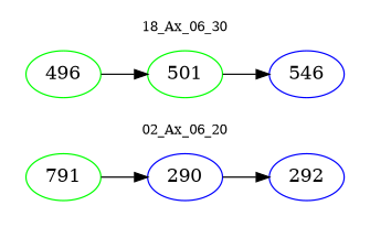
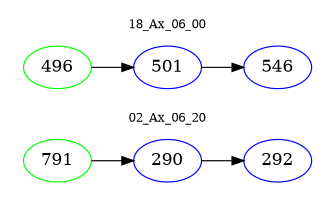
  digraph {
    rankdir=LR
    node [color=blue]
    edge [color=black]
    n1 [color=green label=791]
    n2 [label=290]
    n3 [label=292]
    n4 [color=green label=496]
-   n5 [color=green label=501]
+   n5 [label=501]
    n6 [label=546]
    subgraph cluster_1 {
      color=white
      fontsize=10
      label="02_Ax_06_20"
      n1
      n2
      n3
    }
    subgraph cluster_2 {
      color=white
      fontsize=10
-     label="18_Ax_06_30"
+     label="18_Ax_06_00"
      n4
      n5
      n6
    }
    n1 -> n2
    n2 -> n3
    n4 -> n5
    n5 -> n6
  }
